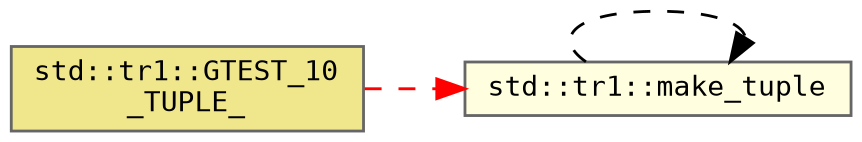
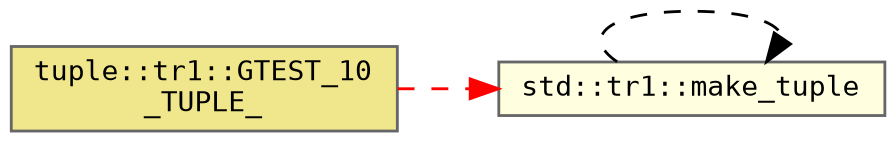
  digraph {
    rankdir=LR
    fontname="DejaVu Sans Mono"
    node [fontname="DejaVu Sans Mono" fontsize=10 shape=box style=filled]
    edge [fontname="DejaVu Sans Mono" fontsize=10 labelfontname=Helvetica labelfontsize=10 style=dashed]
-   n1 [color=gray40 fillcolor=khaki fontcolor=black height=0.2 label="std::tr1::GTEST_10\l_TUPLE_" width=0.4]
+   n1 [color=gray40 fillcolor=khaki fontcolor=black height=0.2 label="tuple::tr1::GTEST_10\l_TUPLE_" width=0.4]
    n2 [color=grey40 fillcolor=lightyellow height=0.2 label="std::tr1::make_tuple" width=0.4]
    n1 -> n2 [color=red]
    n2 -> n2 [color=black]
  }
